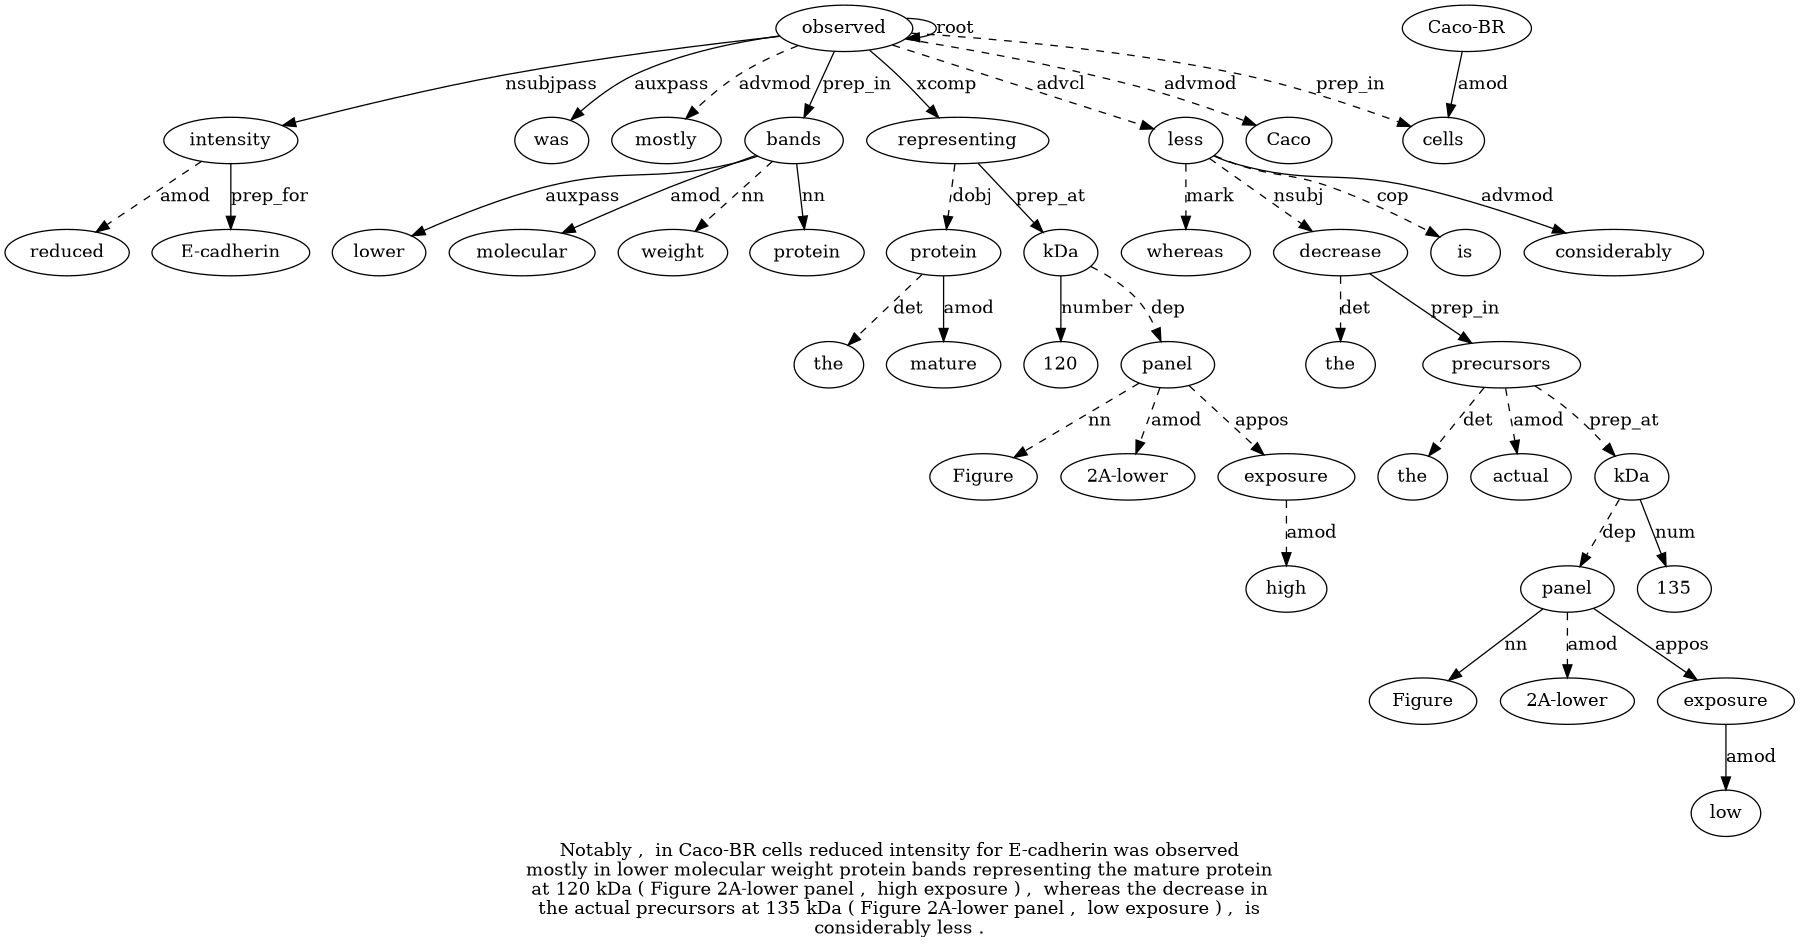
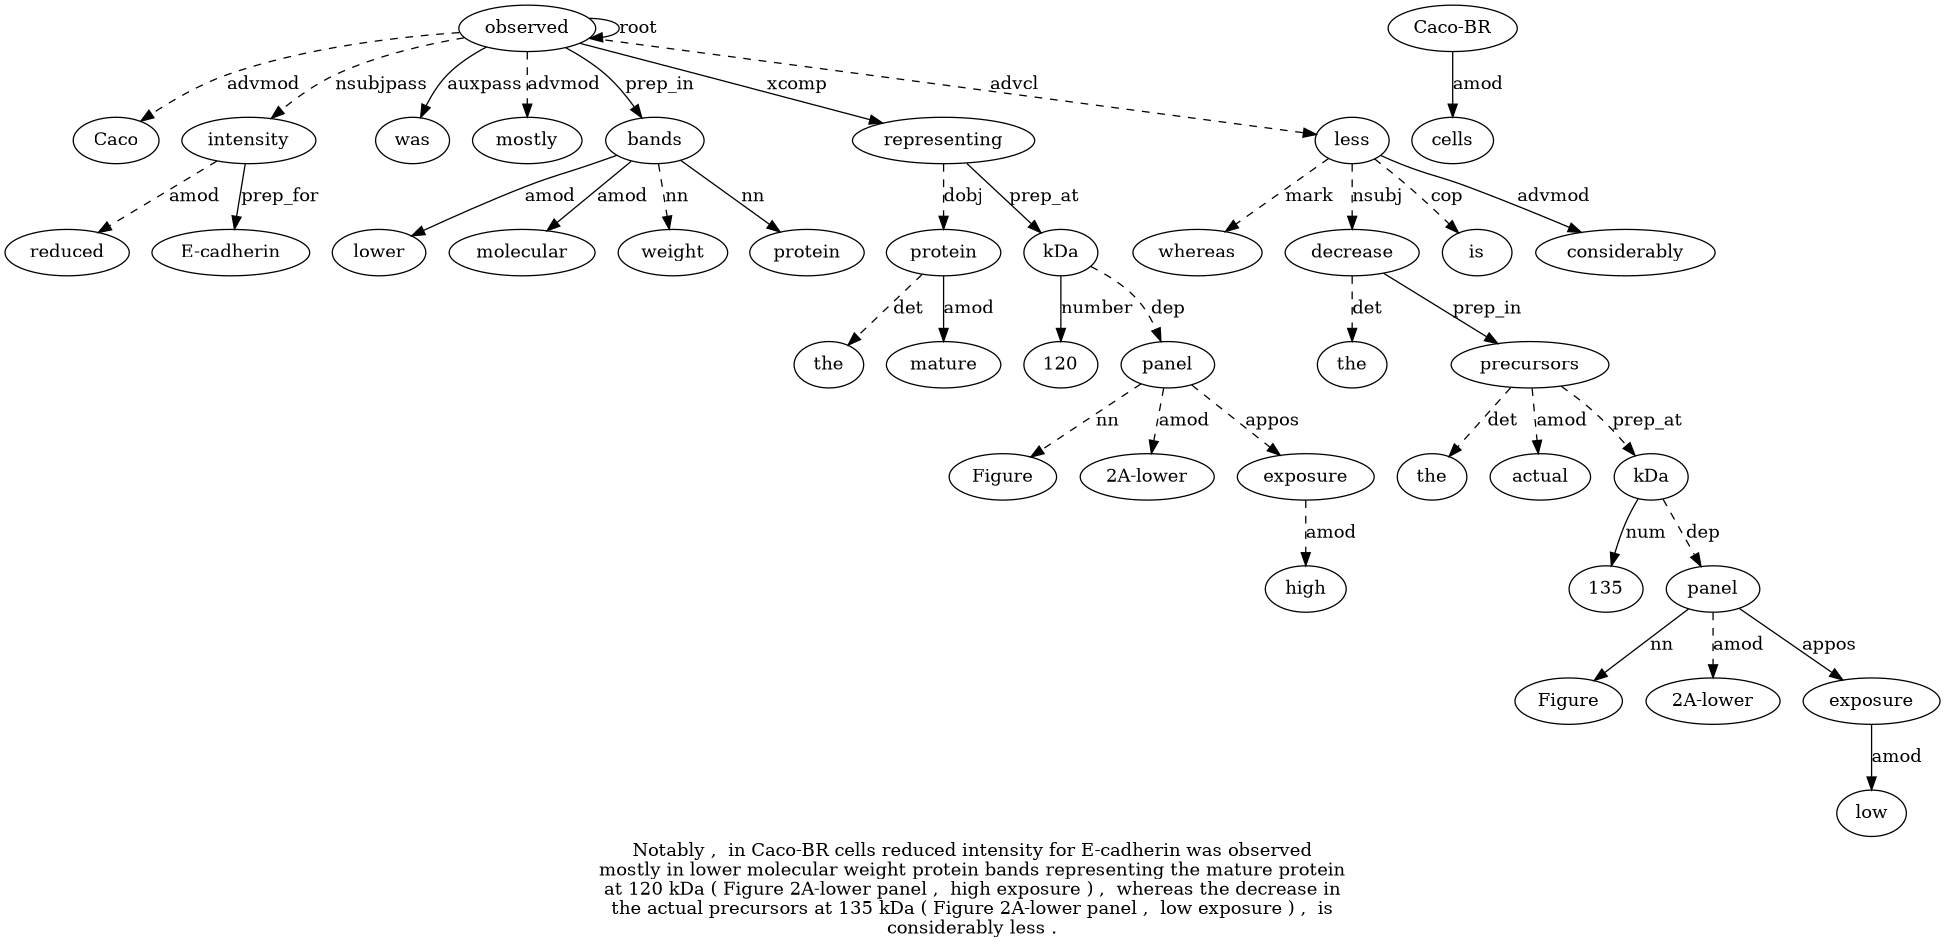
  digraph {
    label="Notably ,  in Caco-BR cells reduced intensity for E-cadherin was observed\nmostly in lower molecular weight protein bands representing the mature protein\nat 120 kDa ( Figure 2A-lower panel ,  high exposure ) ,  whereas the decrease in\nthe actual precursors at 135 kDa ( Figure 2A-lower panel ,  low exposure ) ,  is\nconsiderably less ."
    node [fillcolor=white style=filled]
    edge [style=dashed]
    n1 [label=observed]
    n2 [label=Caco]
    n3 [label=cells]
    n4 [label=intensity]
    n5 [label=was]
    n6 [label=mostly]
    n7 [label=bands]
    n8 [label=representing]
    n9 [label=less]
    n10 [label=reduced]
    n11 [label="E-cadherin"]
    n12 [label=lower]
    n13 [label=molecular]
    n14 [label=weight]
    n15 [label=protein]
    n16 [label=protein]
    n17 [label=kDa]
    n18 [label=whereas]
    n19 [label=decrease]
    n20 [label=is]
    n21 [label=considerably]
    n22 [label="Caco-BR"]
    n23 [label=the]
    n24 [label=mature]
    n25 [label=120]
    n26 [label=panel]
    n27 [label=Figure]
    n28 [label="2A-lower"]
    n29 [label=exposure]
    n30 [label=high]
    n31 [label=the]
    n32 [label=precursors]
    n33 [label=the]
    n34 [label=actual]
    n35 [label=kDa]
    n36 [label=135]
    n37 [label=panel]
    n38 [label=Figure]
    n39 [label="2A-lower"]
    n40 [label=exposure]
    n41 [label=low]
    n1 -> n1 [label=root style=solid]
    n1 -> n2 [label=advmod]
-   n1 -> n3 [label=prep_in]
-   n1 -> n4 [label=nsubjpass style=solid]
+   n1 -> n4 [label=nsubjpass]
    n1 -> n5 [label=auxpass style=solid]
    n1 -> n6 [label=advmod]
    n1 -> n7 [label=prep_in style=solid]
    n1 -> n8 [label=xcomp style=solid]
    n1 -> n9 [label=advcl]
    n4 -> n10 [label=amod]
    n4 -> n11 [label=prep_for style=solid]
-   n7 -> n12 [label=auxpass style=solid]
+   n7 -> n12 [label=amod style=solid]
    n7 -> n13 [label=amod style=solid]
    n7 -> n14 [label=nn]
    n7 -> n15 [label=nn style=solid]
    n8 -> n16 [label=dobj]
    n8 -> n17 [label=prep_at style=solid]
    n9 -> n18 [label=mark]
    n9 -> n19 [label=nsubj]
    n9 -> n20 [label=cop]
    n9 -> n21 [label=advmod style=solid]
    n16 -> n23 [label=det]
    n16 -> n24 [label=amod style=solid]
    n17 -> n25 [label=number style=solid]
    n17 -> n26 [label=dep]
    n19 -> n31 [label=det]
    n19 -> n32 [label=prep_in style=solid]
    n22 -> n3 [label=amod style=solid]
    n26 -> n27 [label=nn]
    n26 -> n28 [label=amod]
    n26 -> n29 [label=appos]
    n29 -> n30 [label=amod]
    n32 -> n33 [label=det]
    n32 -> n34 [label=amod]
    n32 -> n35 [label=prep_at]
    n35 -> n36 [label=num style=solid]
    n35 -> n37 [label=dep]
    n37 -> n38 [label=nn style=solid]
    n37 -> n39 [label=amod]
    n37 -> n40 [label=appos style=solid]
    n40 -> n41 [label=amod style=solid]
  }
